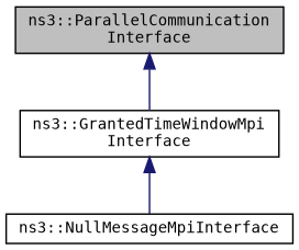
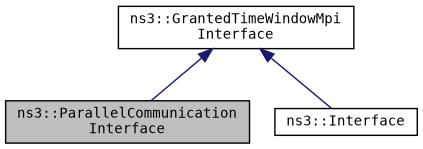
  digraph {
    fontname="DejaVu Sans Mono"
    node [color=black fillcolor=white fontname="DejaVu Sans Mono" fontsize=10 shape=record style=filled]
    edge [color=midnightblue dir=back fontname="DejaVu Sans Mono" fontsize=10 labelfontname=Helvetica labelfontsize=10 style=solid]
    n1 [fillcolor=grey75 fontcolor=black height=0.2 label="ns3::ParallelCommunication\lInterface" width=0.4]
    n2 [height=0.2 label="ns3::GrantedTimeWindowMpi\lInterface" width=0.4]
-   n3 [height=0.2 label="ns3::NullMessageMpiInterface" width=0.4]
-   n1 -> n2
+   n3 [height=0.2 label="ns3::Interface" width=0.4]
+   n2 -> n1
    n2 -> n3
  }
